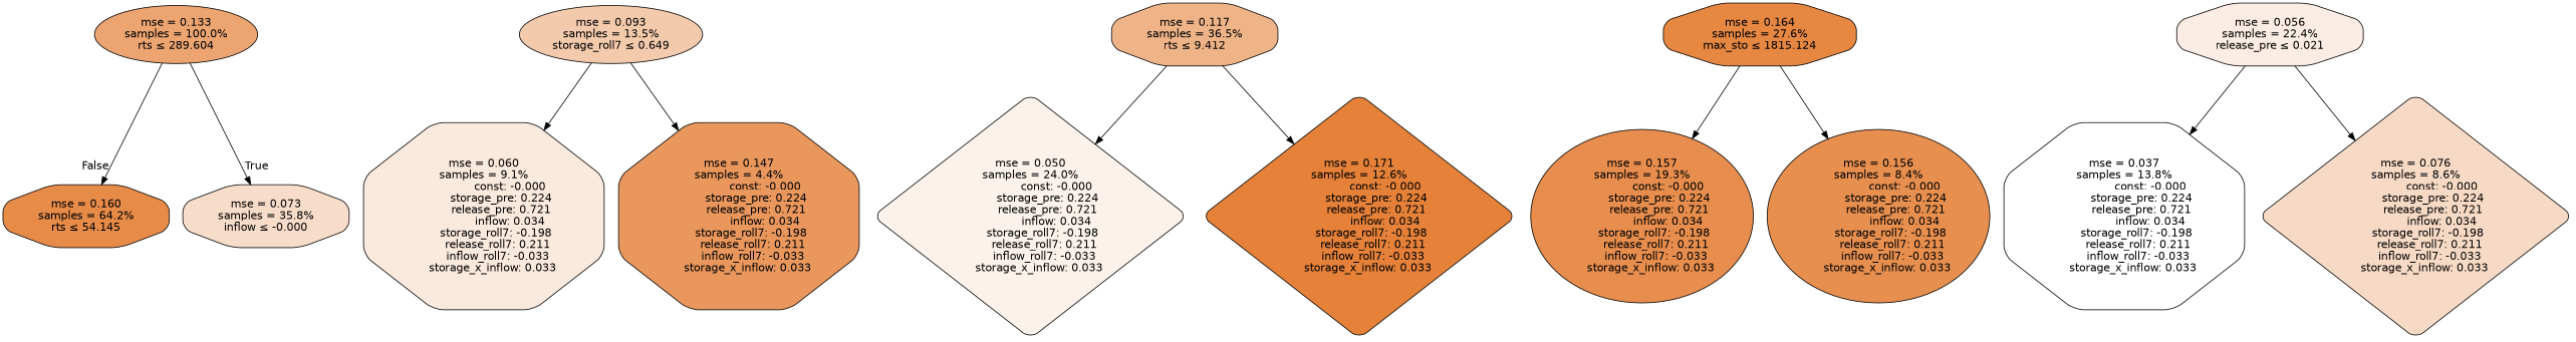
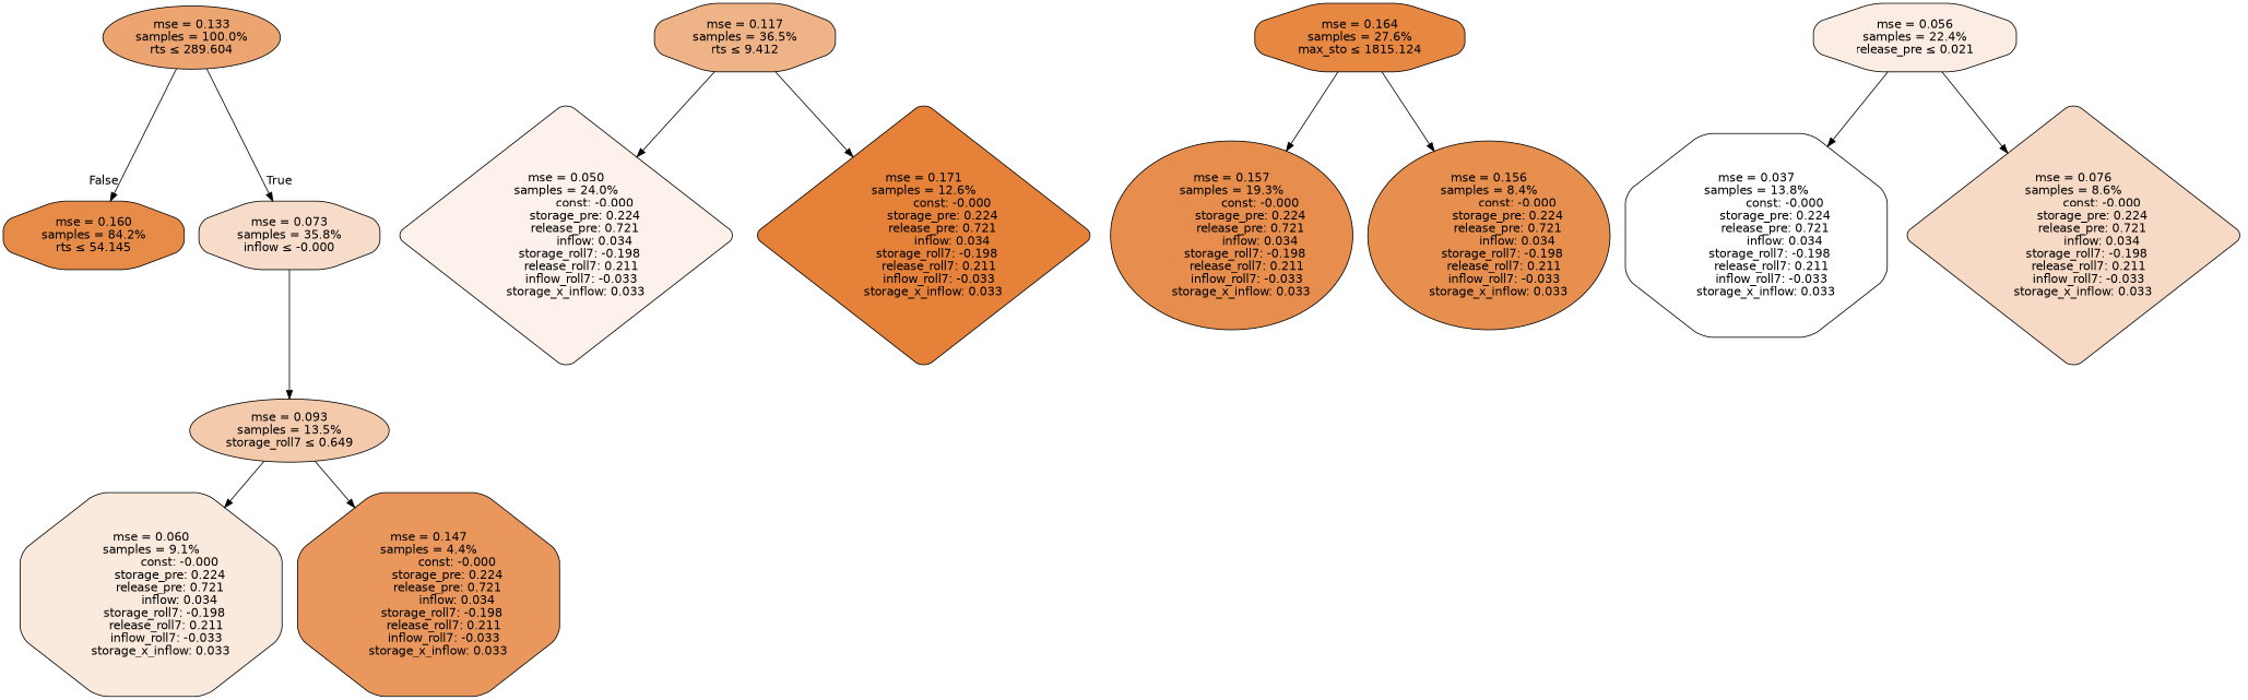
  digraph {
    node [color=black fontname=helvetica shape=octagon style="filled, rounded"]
    edge [fontname=helvetica]
    n1 [fillcolor="#eca471" label="mse = 0.133\nsamples = 100.0%\nrts &le; 289.604" shape=ellipse]
-   n2 [fillcolor="#e78b49" label="mse = 0.160\nsamples = 64.2%\nrts &le; 54.145"]
+   n2 [fillcolor="#e78b49" label="mse = 0.160\nsamples = 84.2%\nrts &le; 54.145"]
    n3 [fillcolor="#f7dcc9" label="mse = 0.073\nsamples = 35.8%\ninflow &le; -0.000"]
    n4 [fillcolor="#f4caac" label="mse = 0.093\nsamples = 13.5%\nstorage_roll7 &le; 0.649" shape=ellipse]
    n5 [fillcolor="#efb388" label="mse = 0.117\nsamples = 36.5%\nrts &le; 9.412"]
    n6 [fillcolor="#fcf2eb" label="mse = 0.050\nsamples = 24.0%\n               const: -0.000\n          storage_pre: 0.224\n          release_pre: 0.721\n               inflow: 0.034\n       storage_roll7: -0.198\n        release_roll7: 0.211\n        inflow_roll7: -0.033\n     storage_x_inflow: 0.033" shape=diamond]
    n7 [fillcolor="#e58139" label="mse = 0.171\nsamples = 12.6%\n               const: -0.000\n          storage_pre: 0.224\n          release_pre: 0.721\n               inflow: 0.034\n       storage_roll7: -0.198\n        release_roll7: 0.211\n        inflow_roll7: -0.033\n     storage_x_inflow: 0.033" shape=diamond]
    n8 [fillcolor="#e68742" label="mse = 0.164\nsamples = 27.6%\nmax_sto &le; 1815.124"]
    n9 [fillcolor="#e78d4d" label="mse = 0.157\nsamples = 19.3%\n               const: -0.000\n          storage_pre: 0.224\n          release_pre: 0.721\n               inflow: 0.034\n       storage_roll7: -0.198\n        release_roll7: 0.211\n        inflow_roll7: -0.033\n     storage_x_inflow: 0.033" shape=ellipse]
    n10 [fillcolor="#e78f4f" label="mse = 0.156\nsamples = 8.4%\n               const: -0.000\n          storage_pre: 0.224\n          release_pre: 0.721\n               inflow: 0.034\n       storage_roll7: -0.198\n        release_roll7: 0.211\n        inflow_roll7: -0.033\n     storage_x_inflow: 0.033" shape=ellipse]
    n11 [fillcolor="#fbede3" label="mse = 0.056\nsamples = 22.4%\nrelease_pre &le; 0.021"]
    n12 [fillcolor="#ffffff" label="mse = 0.037\nsamples = 13.8%\n               const: -0.000\n          storage_pre: 0.224\n          release_pre: 0.721\n               inflow: 0.034\n       storage_roll7: -0.198\n        release_roll7: 0.211\n        inflow_roll7: -0.033\n     storage_x_inflow: 0.033"]
    n13 [fillcolor="#f7dac5" label="mse = 0.076\nsamples = 8.6%\n               const: -0.000\n          storage_pre: 0.224\n          release_pre: 0.721\n               inflow: 0.034\n       storage_roll7: -0.198\n        release_roll7: 0.211\n        inflow_roll7: -0.033\n     storage_x_inflow: 0.033" shape=diamond]
    n14 [fillcolor="#fae9dd" label="mse = 0.060\nsamples = 9.1%\n               const: -0.000\n          storage_pre: 0.224\n          release_pre: 0.721\n               inflow: 0.034\n       storage_roll7: -0.198\n        release_roll7: 0.211\n        inflow_roll7: -0.033\n     storage_x_inflow: 0.033"]
    n15 [fillcolor="#e9975c" label="mse = 0.147\nsamples = 4.4%\n               const: -0.000\n          storage_pre: 0.224\n          release_pre: 0.721\n               inflow: 0.034\n       storage_roll7: -0.198\n        release_roll7: 0.211\n        inflow_roll7: -0.033\n     storage_x_inflow: 0.033"]
    n1 -> n2 [headlabel=False labelangle=45 labeldistance=2.5]
    n1 -> n3 [headlabel=True labelangle=-45 labeldistance=2.5]
+   n3 -> n4
    n4 -> n14
    n4 -> n15
    n5 -> n6
    n5 -> n7
    n8 -> n9
    n8 -> n10
    n11 -> n12
    n11 -> n13
  }
